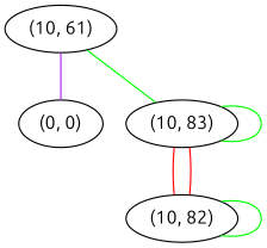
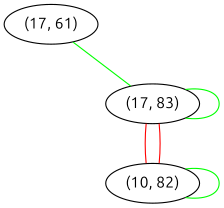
  graph {
    fontname=Ubuntu
    node [fontname=Ubuntu]
    edge [color=green fontname=Ubuntu weight=1]
-   "(10, 61)"
-   "(0, 0)"
-   "(10, 83)"
+   "(10, 61)" [label="(17, 61)"]
+   "(10, 83)" [label="(17, 83)"]
    "(10, 82)"
-   "(10, 61)" -- "(0, 0)" [color=purple weight=4]
    "(10, 61)" -- "(10, 83)"
    "(10, 83)" -- "(10, 83)" [weight=2]
    "(10, 83)" -- "(10, 82)" [color=red]
    "(10, 83)" -- "(10, 82)" [color=red]
    "(10, 82)" -- "(10, 82)" [weight=2]
  }
